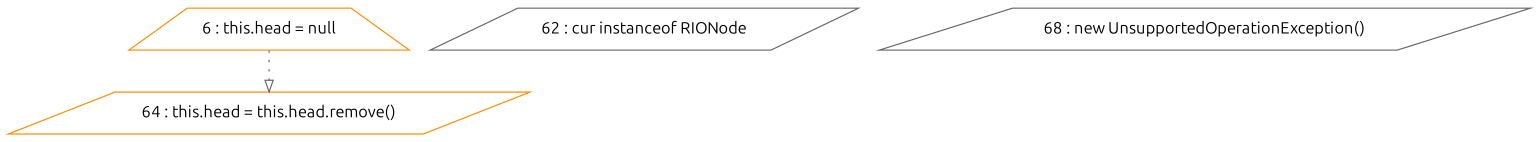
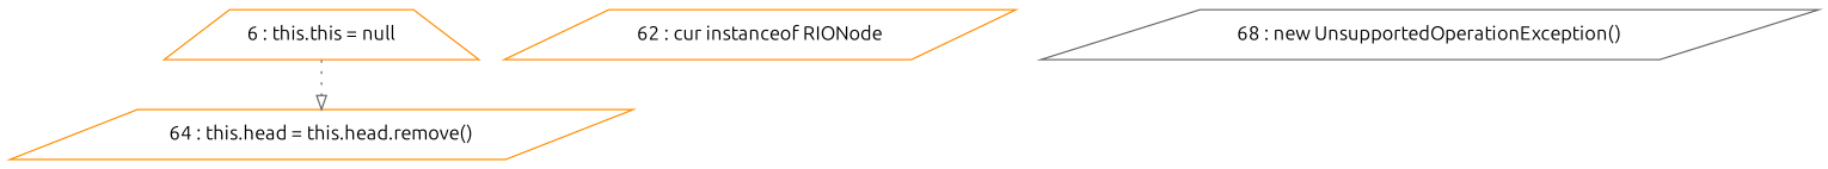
  digraph {
    fontname=Ubuntu
    node [color=darkorange shape=parallelogram fontname=Ubuntu]
-   "6 : this.head = null" [shape=trapezium]
+   "6 : this.head = null" [shape=trapezium label="6 : this.this = null"]
    "64 : this.head = this.head.remove()"
-   "62 : cur instanceof RIONode" [color=gray40]
+   "62 : cur instanceof RIONode"
    "68 : new UnsupportedOperationException()" [color=gray40]
    "6 : this.head = null" -> "64 : this.head = this.head.remove()" [style=dotted color=gray40 arrowhead=onormal fontname=Ubuntu]
  }
